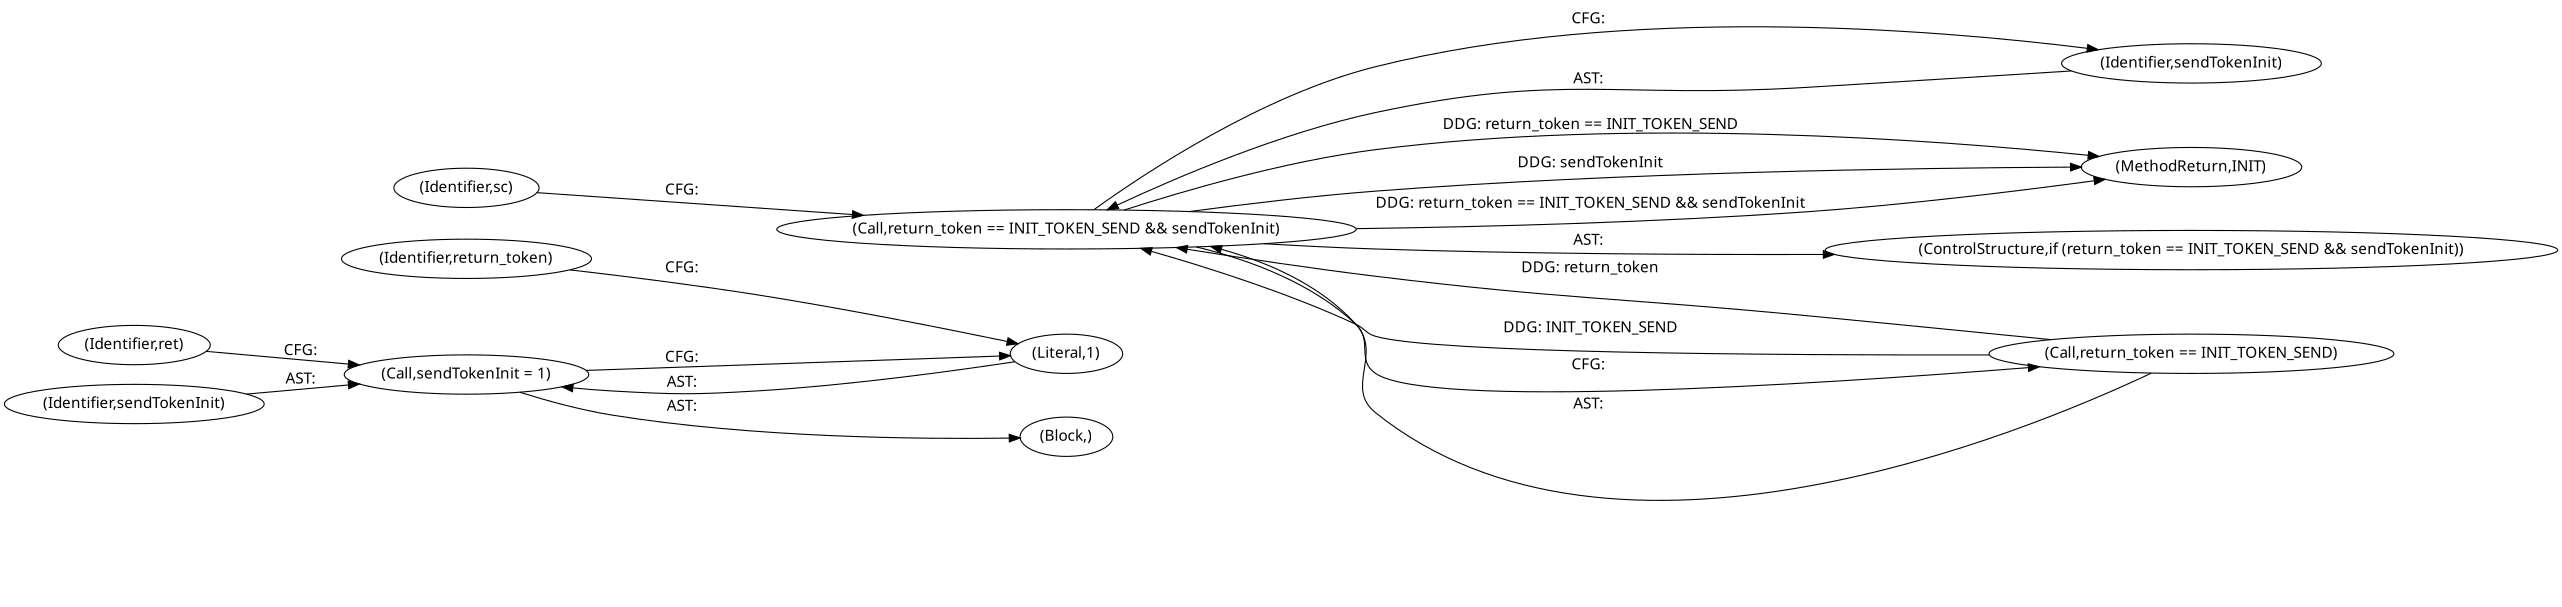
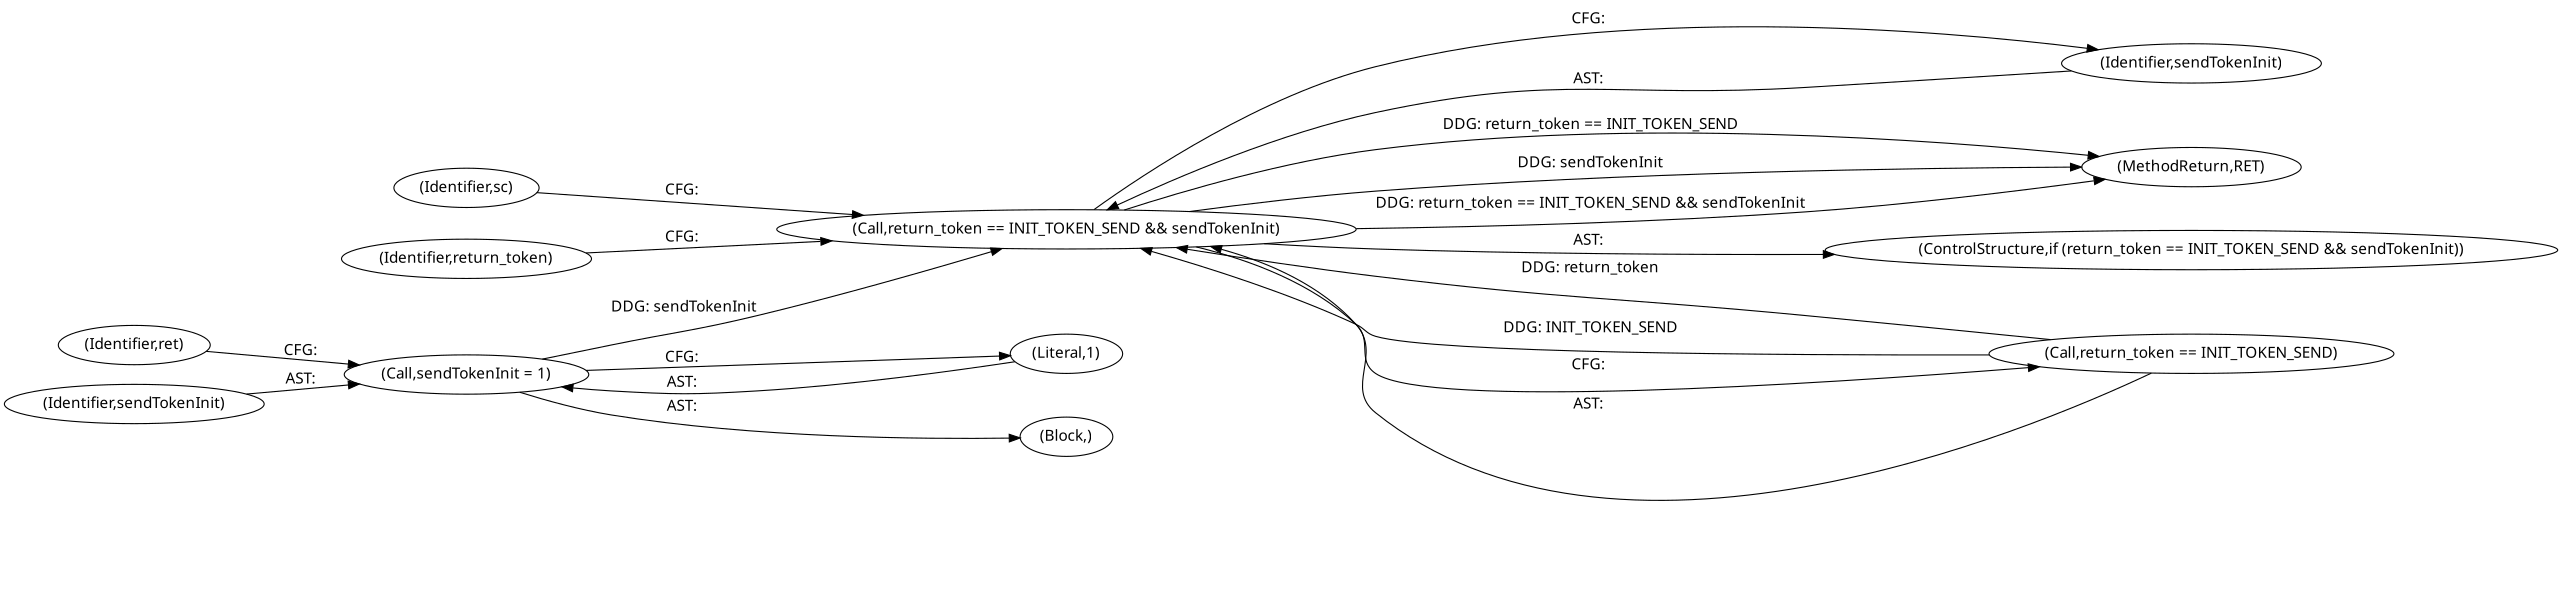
  digraph {
    fontname="Noto Sans"
    rankdir=LR
    node [fontname="Noto Sans"]
    edge [fontname="Noto Sans"]
    n1 [label="(Call,sendTokenInit = 1)"]
    n2 [label="(Call,return_token == INIT_TOKEN_SEND && sendTokenInit)"]
    n3 [label="(Block,)"]
    n4 [label="(Literal,1)"]
    n5 [label="(Identifier,sendTokenInit)"]
-   n6 [label="(MethodReturn,INIT)"]
+   n6 [label="(MethodReturn,RET)"]
    n7 [label="(ControlStructure,if (return_token == INIT_TOKEN_SEND && sendTokenInit))"]
    n8 [label="(Call,return_token == INIT_TOKEN_SEND)"]
    n9 [label="(Identifier,return_token)"]
    n10 [label="(Identifier,ret)"]
    n11 [label="(Identifier,sendTokenInit)"]
    n12 [label="(Identifier,sc)"]
+   n1 -> n2 [label="DDG: sendTokenInit"]
    n1 -> n3 [label="AST: "]
    n1 -> n4 [label="CFG: "]
    n2 -> n5 [label="CFG: "]
    n2 -> n6 [label="DDG: return_token == INIT_TOKEN_SEND"]
    n2 -> n6 [label="DDG: sendTokenInit"]
    n2 -> n6 [label="DDG: return_token == INIT_TOKEN_SEND && sendTokenInit"]
    n2 -> n7 [label="AST: "]
    n2 -> n8 [label="CFG: "]
    n4 -> n1 [label="AST: "]
    n5 -> n2 [label="AST: "]
    n8 -> n2 [label="AST: "]
    n8 -> n2 [label="DDG: return_token"]
    n8 -> n2 [label="DDG: INIT_TOKEN_SEND"]
-   n9 -> n4 [label="CFG: "]
+   n9 -> n2 [label="CFG: "]
    n10 -> n1 [label="CFG: "]
    n11 -> n1 [label="AST: "]
    n12 -> n2 [label="CFG: "]
  }
